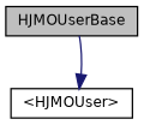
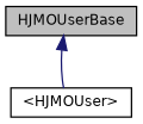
  digraph {
    node [color=black fontname=Helvetica fontsize=10 shape=record style=filled]
    n1 [fillcolor=grey75 fontcolor=black height=0.2 label=HJMOUserBase width=0.4]
    n2 [fillcolor=white height=0.2 label="\<HJMOUser\>" width=0.4]
-   n2 -> n1 [color=midnightblue dir=back fontname=Helvetica fontsize=10 labelfontname=Helvetica labelfontsize=10 style=solid]
+   n1 -> n2 [color=midnightblue dir=back fontname=Helvetica fontsize=10 labelfontname=Helvetica labelfontsize=10 style=solid]
  }
